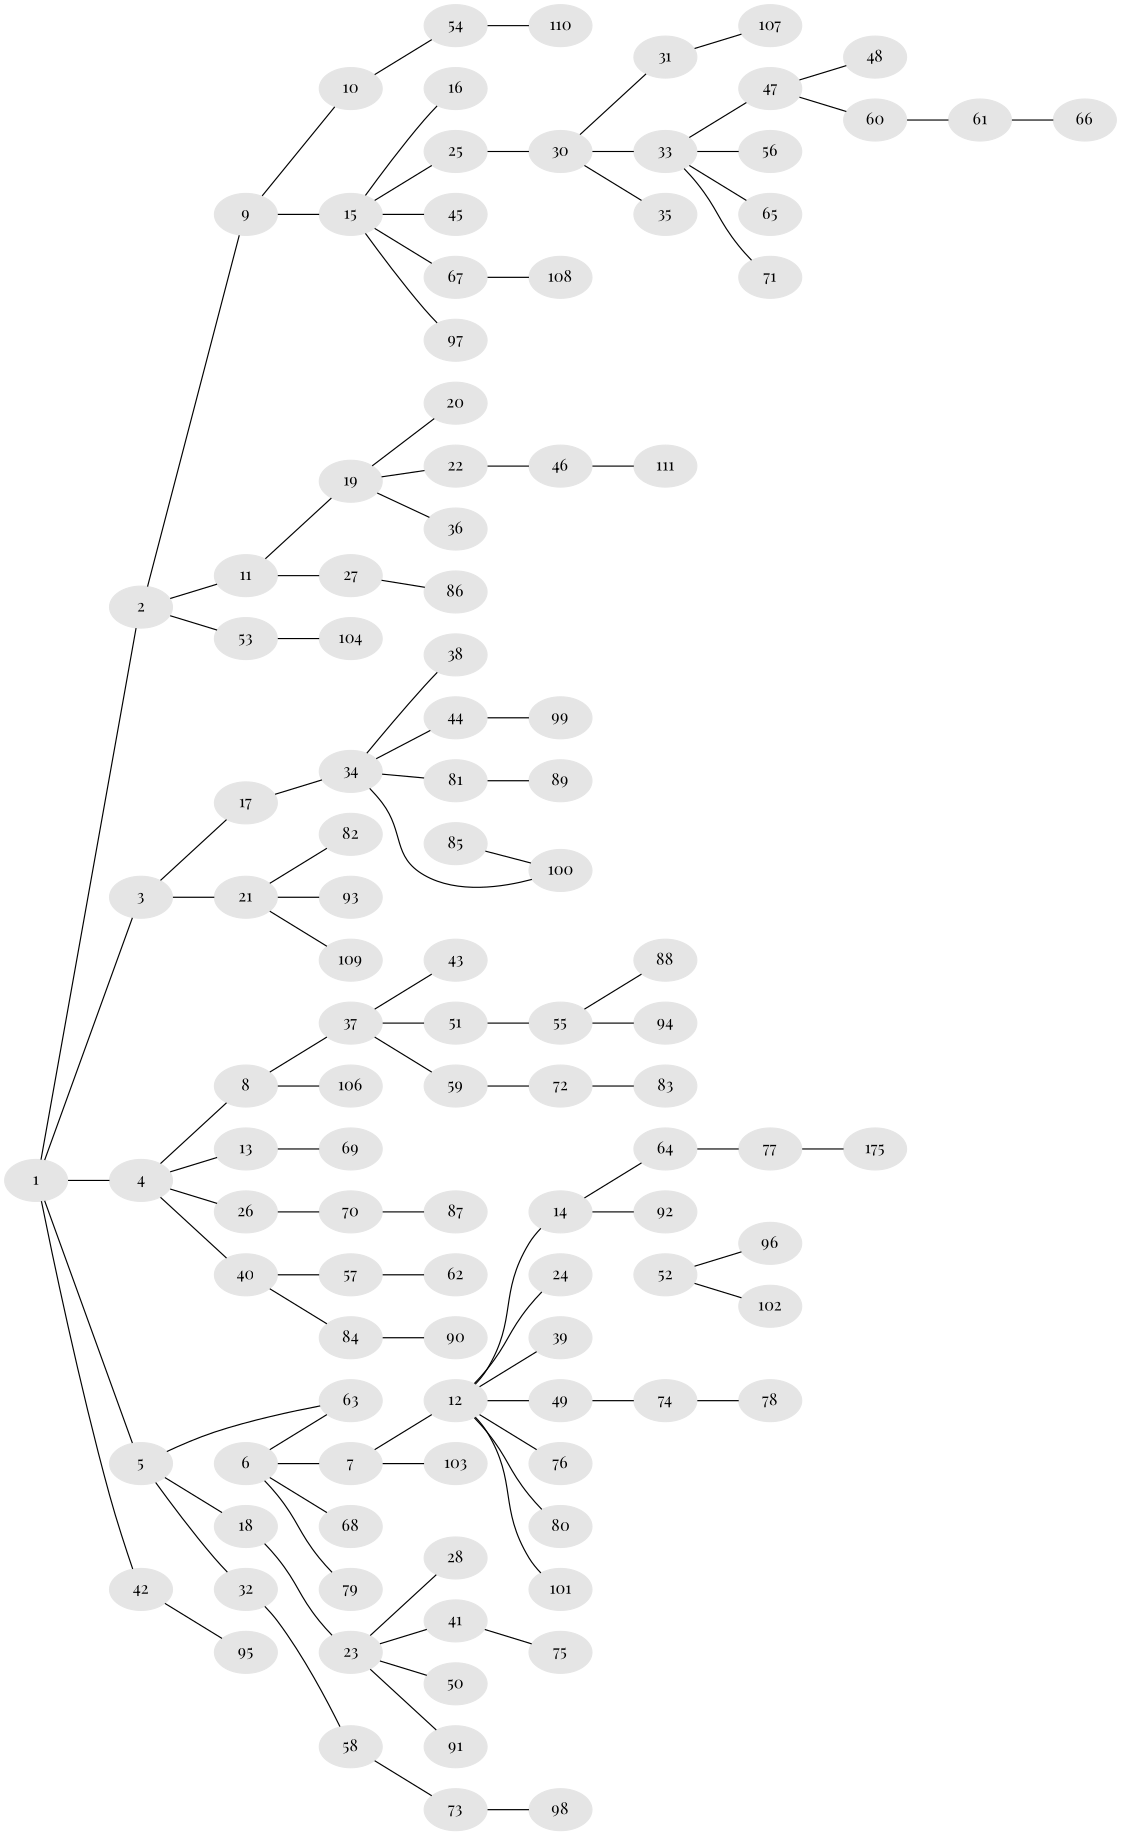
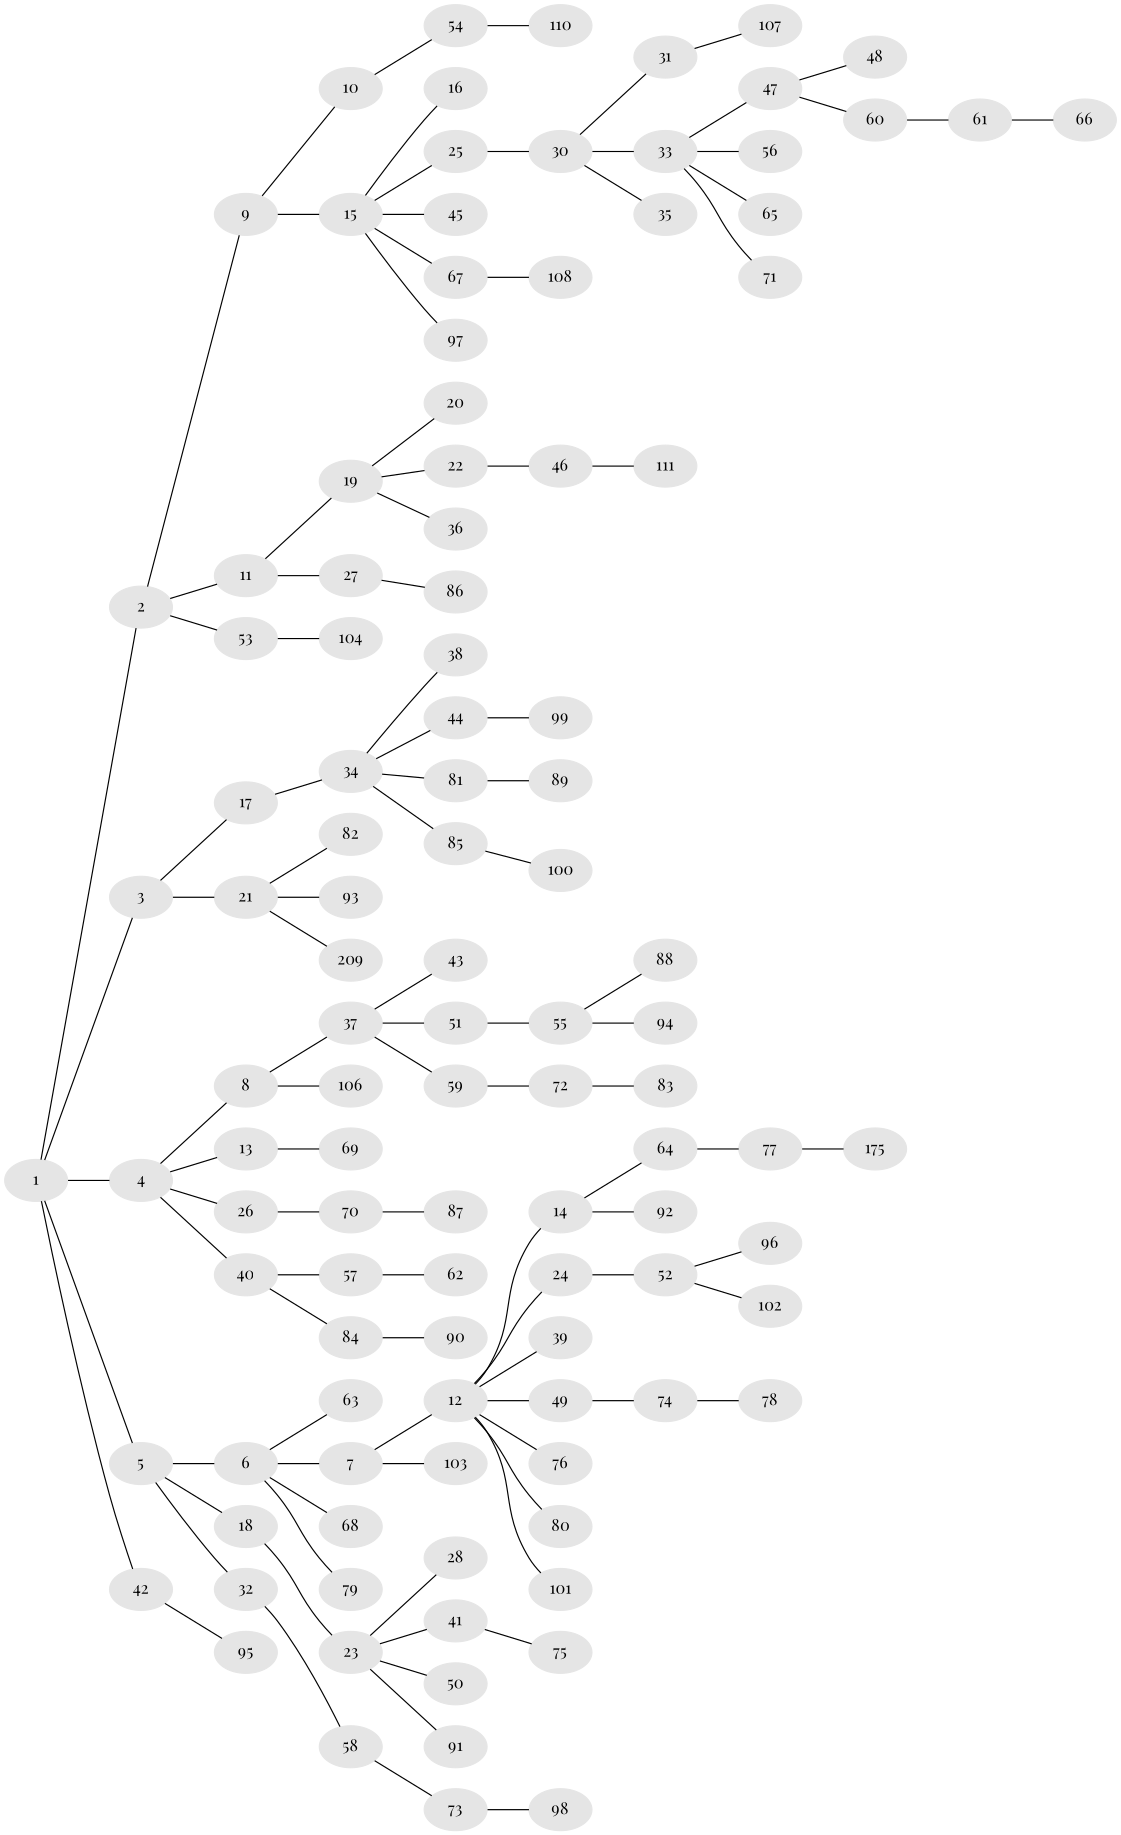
  graph {
    fontname="Playfair Display"
    rankdir=LR
    node [color=gray90 fontname="Playfair Display" style=filled]
    edge [fontname="Playfair Display"]
    1
    2
    3
    4
    5
    42
    9
    11
    53
    17
    21
    8
    13
    26
    40
    6
    18
    32
    95
    10
    15
    19
    27
    104
    34
    82
    93
-   109
+   109 [label=209]
    37
    106
    69
    70
    57
    84
    7
    63
    68
    79
    23
    58
    12
    103
    14
    24
    39
    49
    76
    80
    101
    43
    51
    59
    54
    16
    25
    45
    67
    97
    110
    20
    22
    36
    86
    64
    92
    52
    74
    77
    30
    108
    38
    44
    81
    85
    28
    41
    50
    91
    46
    111
    75
    96
    102
    31
    33
    35
    87
    107
    47
    56
    65
    71
    73
    48
    60
    99
    89
    100
    55
    72
    62
    90
    61
    78
    88
    94
    98
    83
    66
    n110 [label=175]
    1 -- 2
    1 -- 3
    1 -- 4
    1 -- 5
    1 -- 42
    2 -- 9
    2 -- 11
    2 -- 53
    3 -- 17
    3 -- 21
    4 -- 8
    4 -- 13
    4 -- 26
    4 -- 40
-   5 -- 63
+   5 -- 6
    5 -- 18
    5 -- 32
    42 -- 95
    9 -- 10
    9 -- 15
    11 -- 19
    11 -- 27
    53 -- 104
    17 -- 34
    21 -- 82
    21 -- 93
    21 -- 109
    8 -- 37
    8 -- 106
    13 -- 69
    26 -- 70
    40 -- 57
    40 -- 84
    6 -- 7
    6 -- 63
    6 -- 68
    6 -- 79
    18 -- 23
    32 -- 58
    10 -- 54
    15 -- 16
    15 -- 25
    15 -- 45
    15 -- 67
    15 -- 97
    19 -- 20
    19 -- 22
    19 -- 36
    27 -- 86
    34 -- 38
    34 -- 44
    34 -- 81
-   34 -- 100
+   34 -- 85
    37 -- 43
    37 -- 51
    37 -- 59
    70 -- 87
    57 -- 62
    84 -- 90
    7 -- 12
    7 -- 103
    23 -- 28
    23 -- 41
    23 -- 50
    23 -- 91
    58 -- 73
    12 -- 14
    12 -- 24
    12 -- 39
    12 -- 49
    12 -- 76
    12 -- 80
    12 -- 101
    14 -- 64
    14 -- 92
+   24 -- 52
    49 -- 74
    51 -- 55
    59 -- 72
    54 -- 110
    25 -- 30
    67 -- 108
    22 -- 46
    64 -- 77
    52 -- 96
    52 -- 102
    74 -- 78
    77 -- n110
    30 -- 31
    30 -- 33
    30 -- 35
    44 -- 99
    81 -- 89
    85 -- 100
    41 -- 75
    46 -- 111
    31 -- 107
    33 -- 47
    33 -- 56
    33 -- 65
    33 -- 71
    47 -- 48
    47 -- 60
    73 -- 98
    60 -- 61
    55 -- 88
    55 -- 94
    72 -- 83
    61 -- 66
  }
